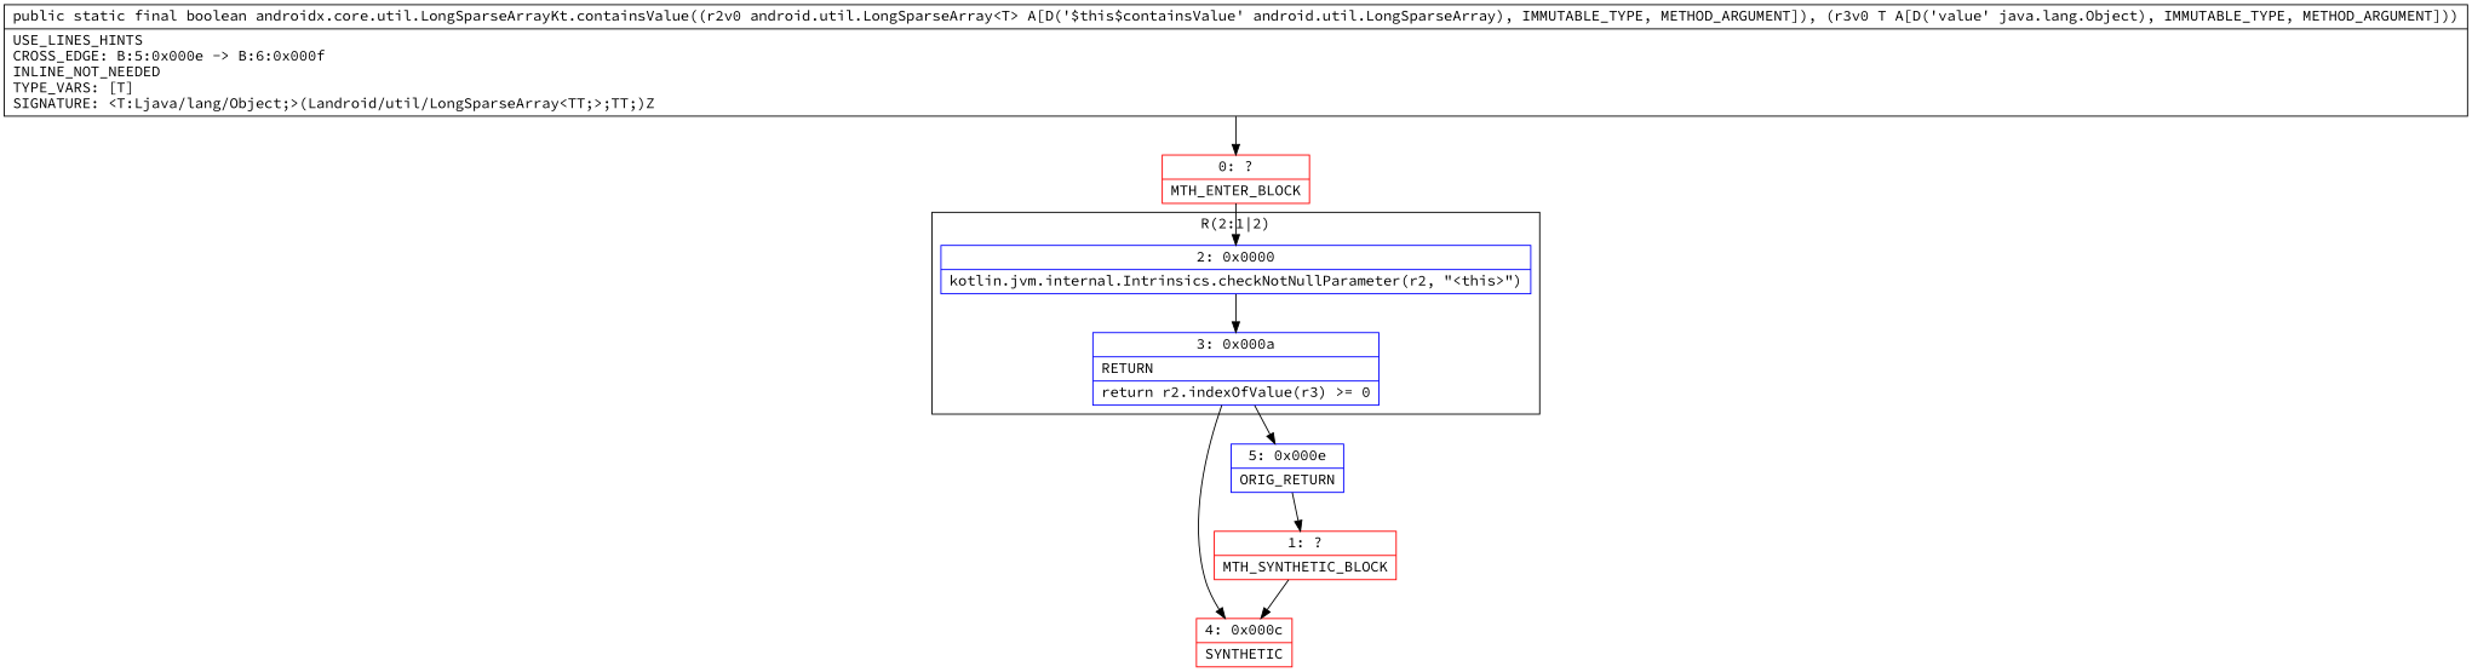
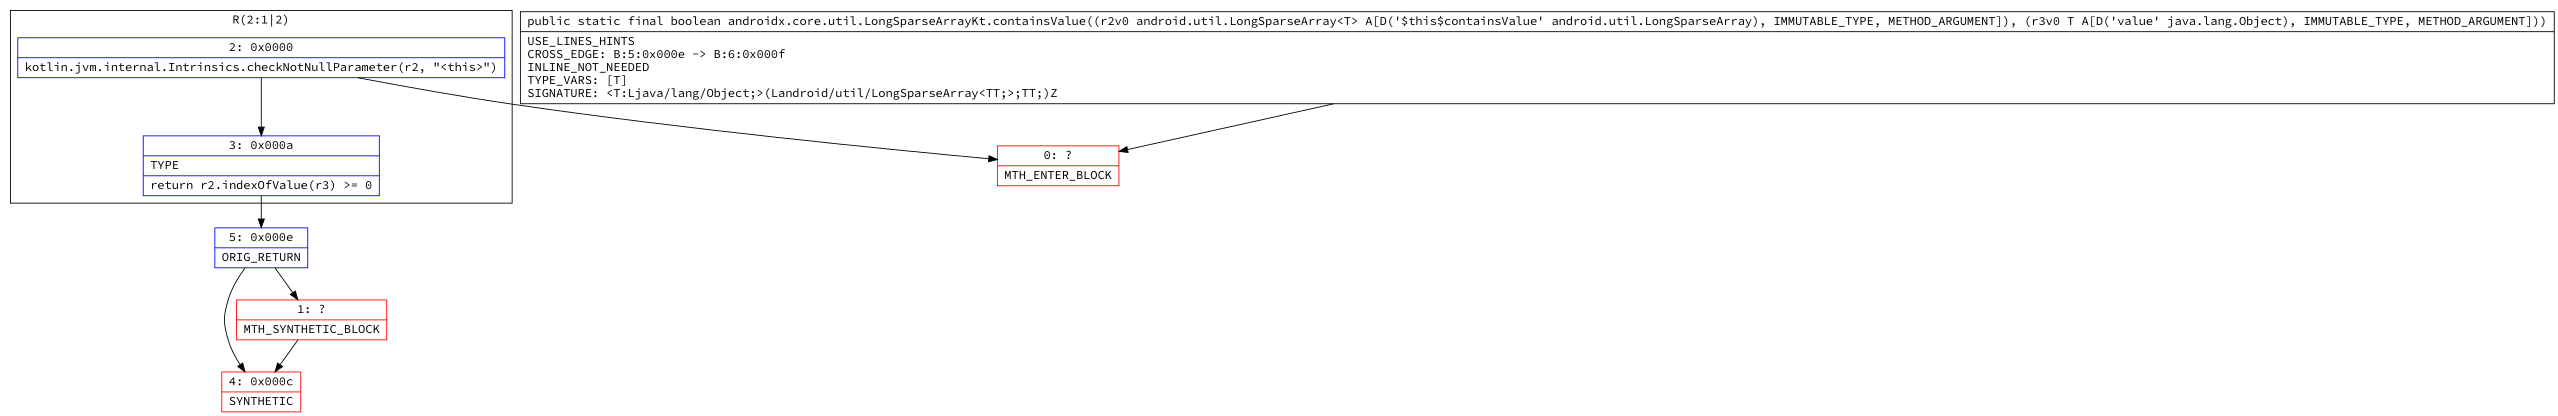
  digraph {
    fontname="Source Code Pro"
    node [color=blue fontname="Source Code Pro" shape=record]
    edge [fontname="Source Code Pro"]
    n1 [label="{2\:\ 0x0000|kotlin.jvm.internal.Intrinsics.checkNotNullParameter(r2, \"\<this\>\")\l}"]
-   n2 [label="{3\:\ 0x000a|RETURN\l|return r2.indexOfValue(r3) \>= 0\l}"]
+   n2 [label="{3\:\ 0x000a|TYPE\l|return r2.indexOfValue(r3) \>= 0\l}"]
    n3 [color=red label="{4\:\ 0x000c|SYNTHETIC\l}"]
    n4 [label="{5\:\ 0x000e|ORIG_RETURN\l}"]
    n5 [color=red label="{1\:\ ?|MTH_SYNTHETIC_BLOCK\l}"]
    n6 [color=red label="{0\:\ ?|MTH_ENTER_BLOCK\l}"]
    n7 [label="{public static final boolean androidx.core.util.LongSparseArrayKt.containsValue((r2v0 android.util.LongSparseArray\<T\> A[D('$this$containsValue' android.util.LongSparseArray), IMMUTABLE_TYPE, METHOD_ARGUMENT]), (r3v0 T A[D('value' java.lang.Object), IMMUTABLE_TYPE, METHOD_ARGUMENT]))  | USE_LINES_HINTS\lCROSS_EDGE: B:5:0x000e \-\> B:6:0x000f\lINLINE_NOT_NEEDED\lTYPE_VARS: [T]\lSIGNATURE: \<T:Ljava\/lang\/Object;\>(Landroid\/util\/LongSparseArray\<TT;\>;TT;)Z\l}" color=""]
    subgraph cluster_1 {
      label="R(2:1|2)"
      n1
      n2
    }
    n1 -> n2
-   n2 -> n3
+   n4 -> n3
    n2 -> n4
    n4 -> n5
    n5 -> n3
-   n6 -> n1
+   n1 -> n6
    n7 -> n6
  }
